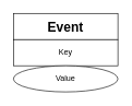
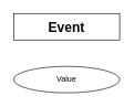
  <mxCell id="0" />
  <mxCell id="1" parent="0" />
  <mxCell id="2" value="&lt;b&gt;&lt;font style=&quot;font-size: 20px&quot;&gt;Event&lt;/font&gt;&lt;/b&gt;" style="rounded=0;whiteSpace=wrap;html=1;" vertex="1" parent="1"><mxGeometry x="20" y="20" width="160" height="40" as="geometry" /></mxCell>
- <mxCell id="3" value="Key" style="rounded=0;whiteSpace=wrap;html=1;" vertex="1" parent="1"><mxGeometry x="20" y="60" width="160" height="40" as="geometry" /></mxCell>
  <mxCell id="4" value="Value" style="ellipse;whiteSpace=wrap;html=1;" vertex="1" parent="1"><mxGeometry x="20" y="100" width="160" height="40" as="geometry" /></mxCell>
